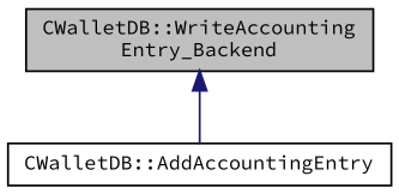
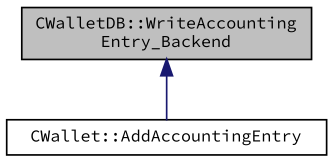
  digraph {
    rankdir=TB
    fontname="Source Code Pro"
    node [color=black fontname="Source Code Pro" fontsize=10 shape=record style=filled]
    n1 [fillcolor=grey75 fontcolor=black height=0.2 label="CWalletDB::WriteAccounting\lEntry_Backend" width=0.4]
-   n2 [fillcolor=white height=0.2 label="CWalletDB::AddAccountingEntry" width=0.4]
+   n2 [fillcolor=white height=0.2 label="CWallet::AddAccountingEntry" width=0.4]
    n1 -> n2 [color=midnightblue dir=back fontname="Source Code Pro" fontsize=10 labelfontname=Helvetica labelfontsize=10 style=solid]
  }
